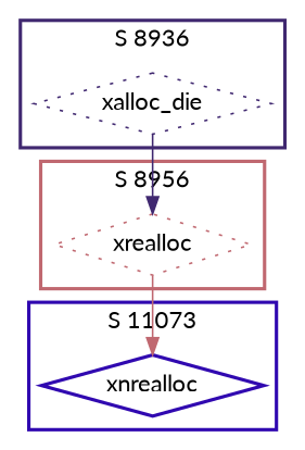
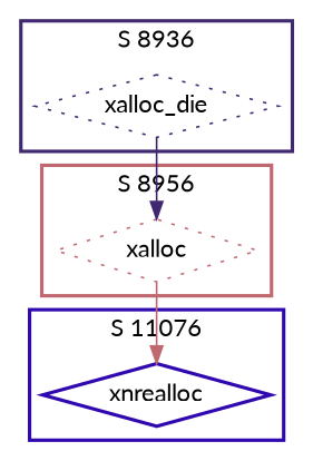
  digraph {
    fontname=Lato
    node [fontname=Lato shape=diamond style=dotted]
    edge [fontname=Lato]
    n1 [color="#3008B0" label=xnrealloc style=bold]
-   n2 [color="#C06870" label=xrealloc]
+   n2 [color="#C06870" label=xalloc]
    n3 [color="#402870" label=xalloc_die]
    subgraph cluster_1 {
      color="#3008B0"
-     label="S 11073"
+     label="S 11076"
      style=bold
      n1
    }
    subgraph cluster_2 {
      color="#C06870"
      label="S 8956"
      style=bold
      n2
    }
    subgraph cluster_3 {
      color="#402870"
      label="S 8936"
      style=bold
      n3
    }
    n2 -> n1 [color="#C06870"]
    n3 -> n2 [color="#402870"]
  }
